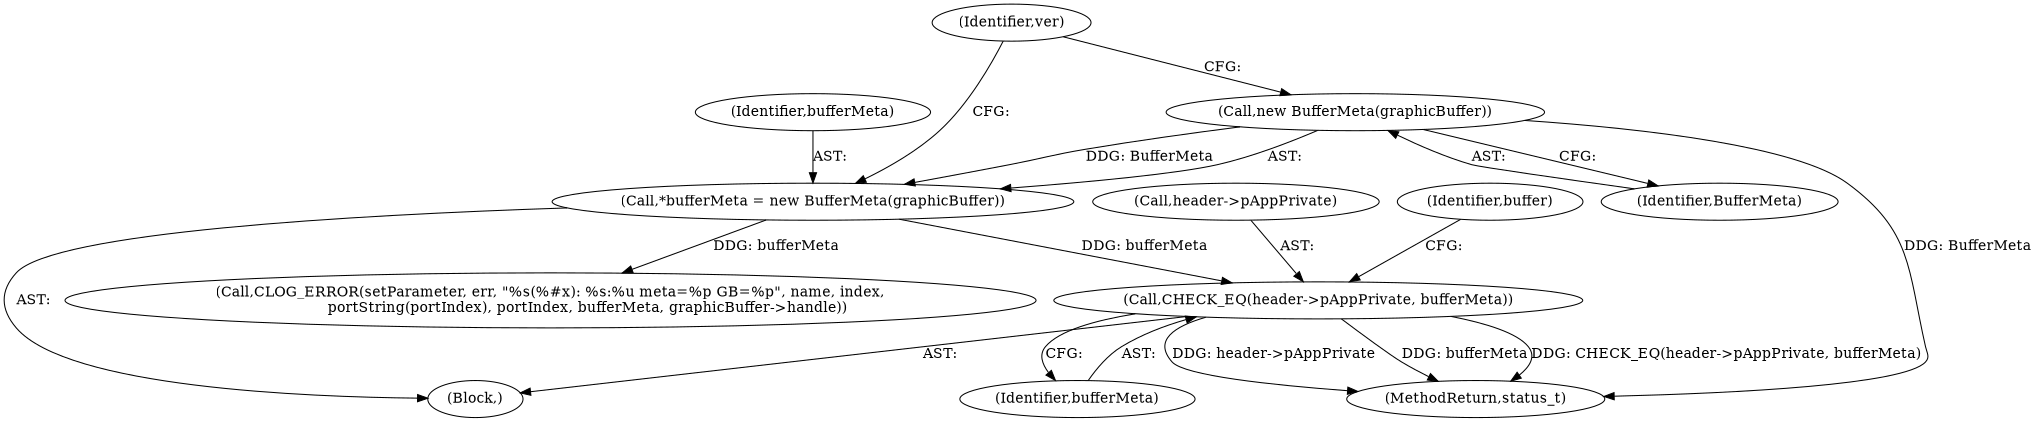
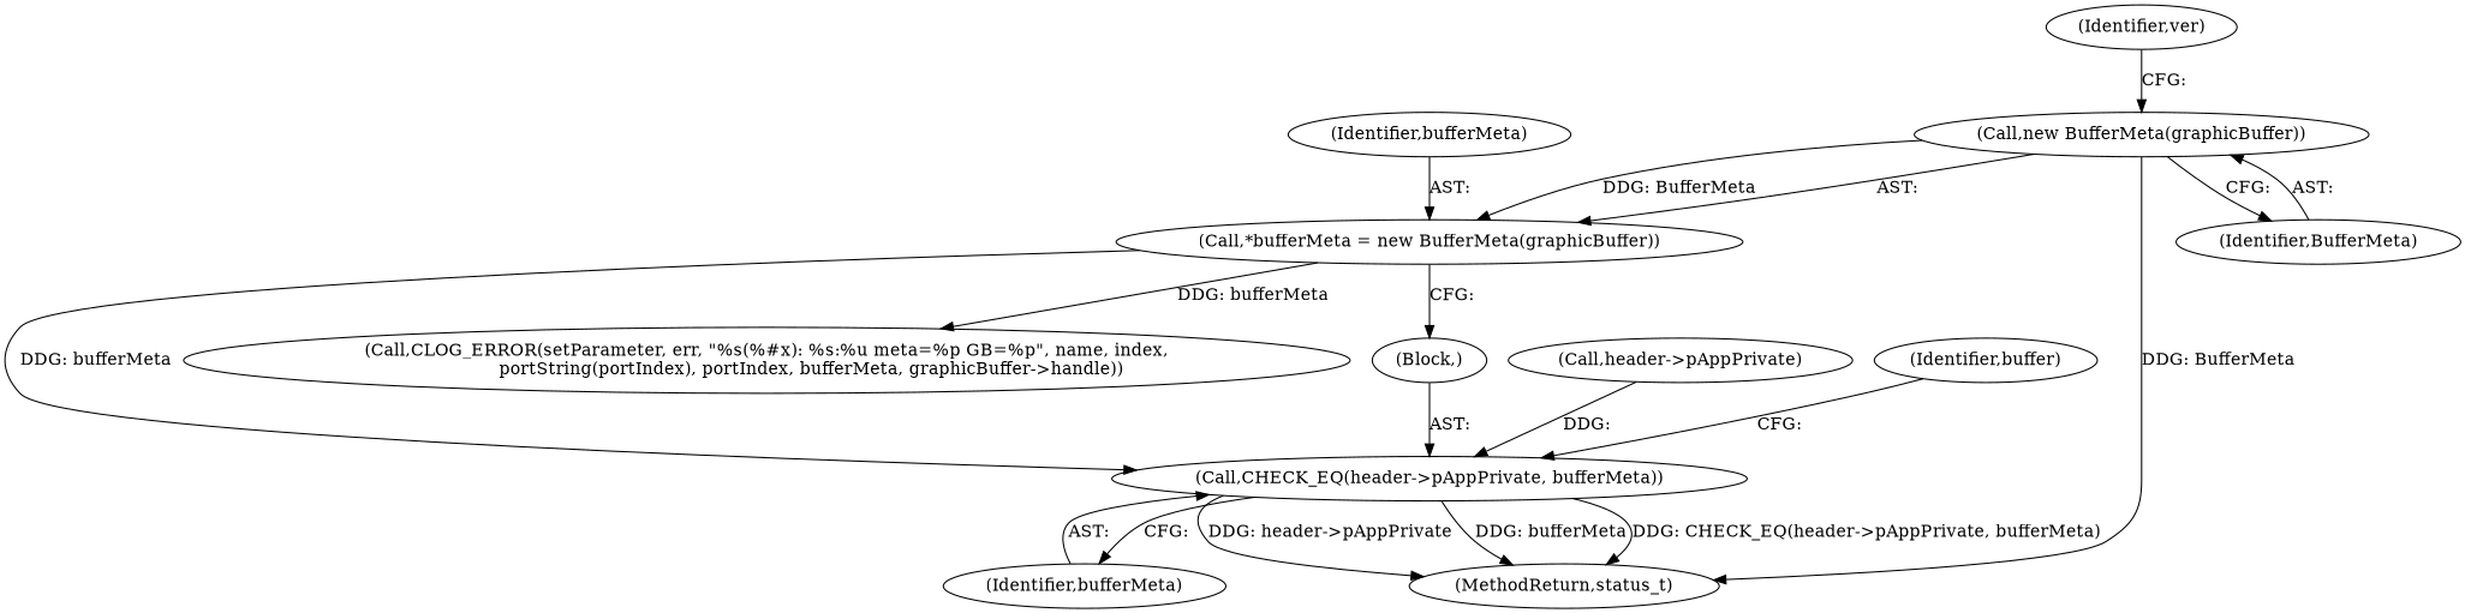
  digraph {
    n1 [label="(Call,CHECK_EQ(header->pAppPrivate, bufferMeta))"]
    n2 [label="(Identifier,bufferMeta)"]
    n3 [label="(MethodReturn,status_t)"]
    n4 [label="(Block,)"]
    n5 [label="(Call,*bufferMeta = new BufferMeta(graphicBuffer))"]
    n6 [label="(Call,CLOG_ERROR(setParameter, err, \"%s(%#x): %s:%u meta=%p GB=%p\", name, index,\n                portString(portIndex), portIndex, bufferMeta, graphicBuffer->handle))"]
    n7 [label="(Call,new BufferMeta(graphicBuffer))"]
    n8 [label="(Identifier,BufferMeta)"]
    n9 [label="(Call,header->pAppPrivate)"]
    n10 [label="(Identifier,bufferMeta)"]
    n11 [label="(Identifier,buffer)"]
    n12 [label="(Identifier,ver)"]
    n1 -> n2 [label="CFG: "]
    n1 -> n3 [label="DDG: bufferMeta"]
    n1 -> n3 [label="DDG: CHECK_EQ(header->pAppPrivate, bufferMeta)"]
    n1 -> n3 [label="DDG: header->pAppPrivate"]
-   n1 -> n4 [label="AST: "]
+   n4 -> n1 [label="AST: "]
    n2 -> n1 [label="AST: "]
    n5 -> n1 [label="DDG: bufferMeta"]
-   n5 -> n4 [label="AST: "]
+   n5 -> n4 [label="CFG: "]
    n5 -> n6 [label="DDG: bufferMeta"]
    n7 -> n3 [label="DDG: BufferMeta"]
    n7 -> n5 [label="AST: "]
    n7 -> n5 [label="DDG: BufferMeta"]
    n7 -> n8 [label="CFG: "]
    n8 -> n7 [label="AST: "]
-   n9 -> n1 [label="AST: "]
+   n9 -> n1 [label="DDG: "]
    n10 -> n5 [label="AST: "]
    n11 -> n1 [label="CFG: "]
-   n12 -> n5 [label="CFG: "]
    n12 -> n7 [label="CFG: "]
  }
